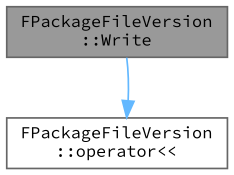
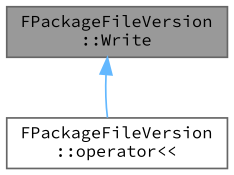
  digraph {
    rankdir=TB
    fontname="Source Code Pro"
    node [fontname="Source Code Pro" fontsize=10 shape=box style=filled]
    n1 [color=gray40 fillcolor=grey60 fontcolor=black height=0.2 label="FPackageFileVersion\l::Write" width=0.4]
    n2 [color=grey40 fillcolor=white height=0.2 label="FPackageFileVersion\l::operator\<\<" width=0.4]
-   n2 -> n1 [color=steelblue1 dir=back fontname="Source Code Pro" fontsize=10 labelfontname=Helvetica labelfontsize=10 style=solid]
+   n1 -> n2 [color=steelblue1 dir=back fontname="Source Code Pro" fontsize=10 labelfontname=Helvetica labelfontsize=10 style=solid]
  }
